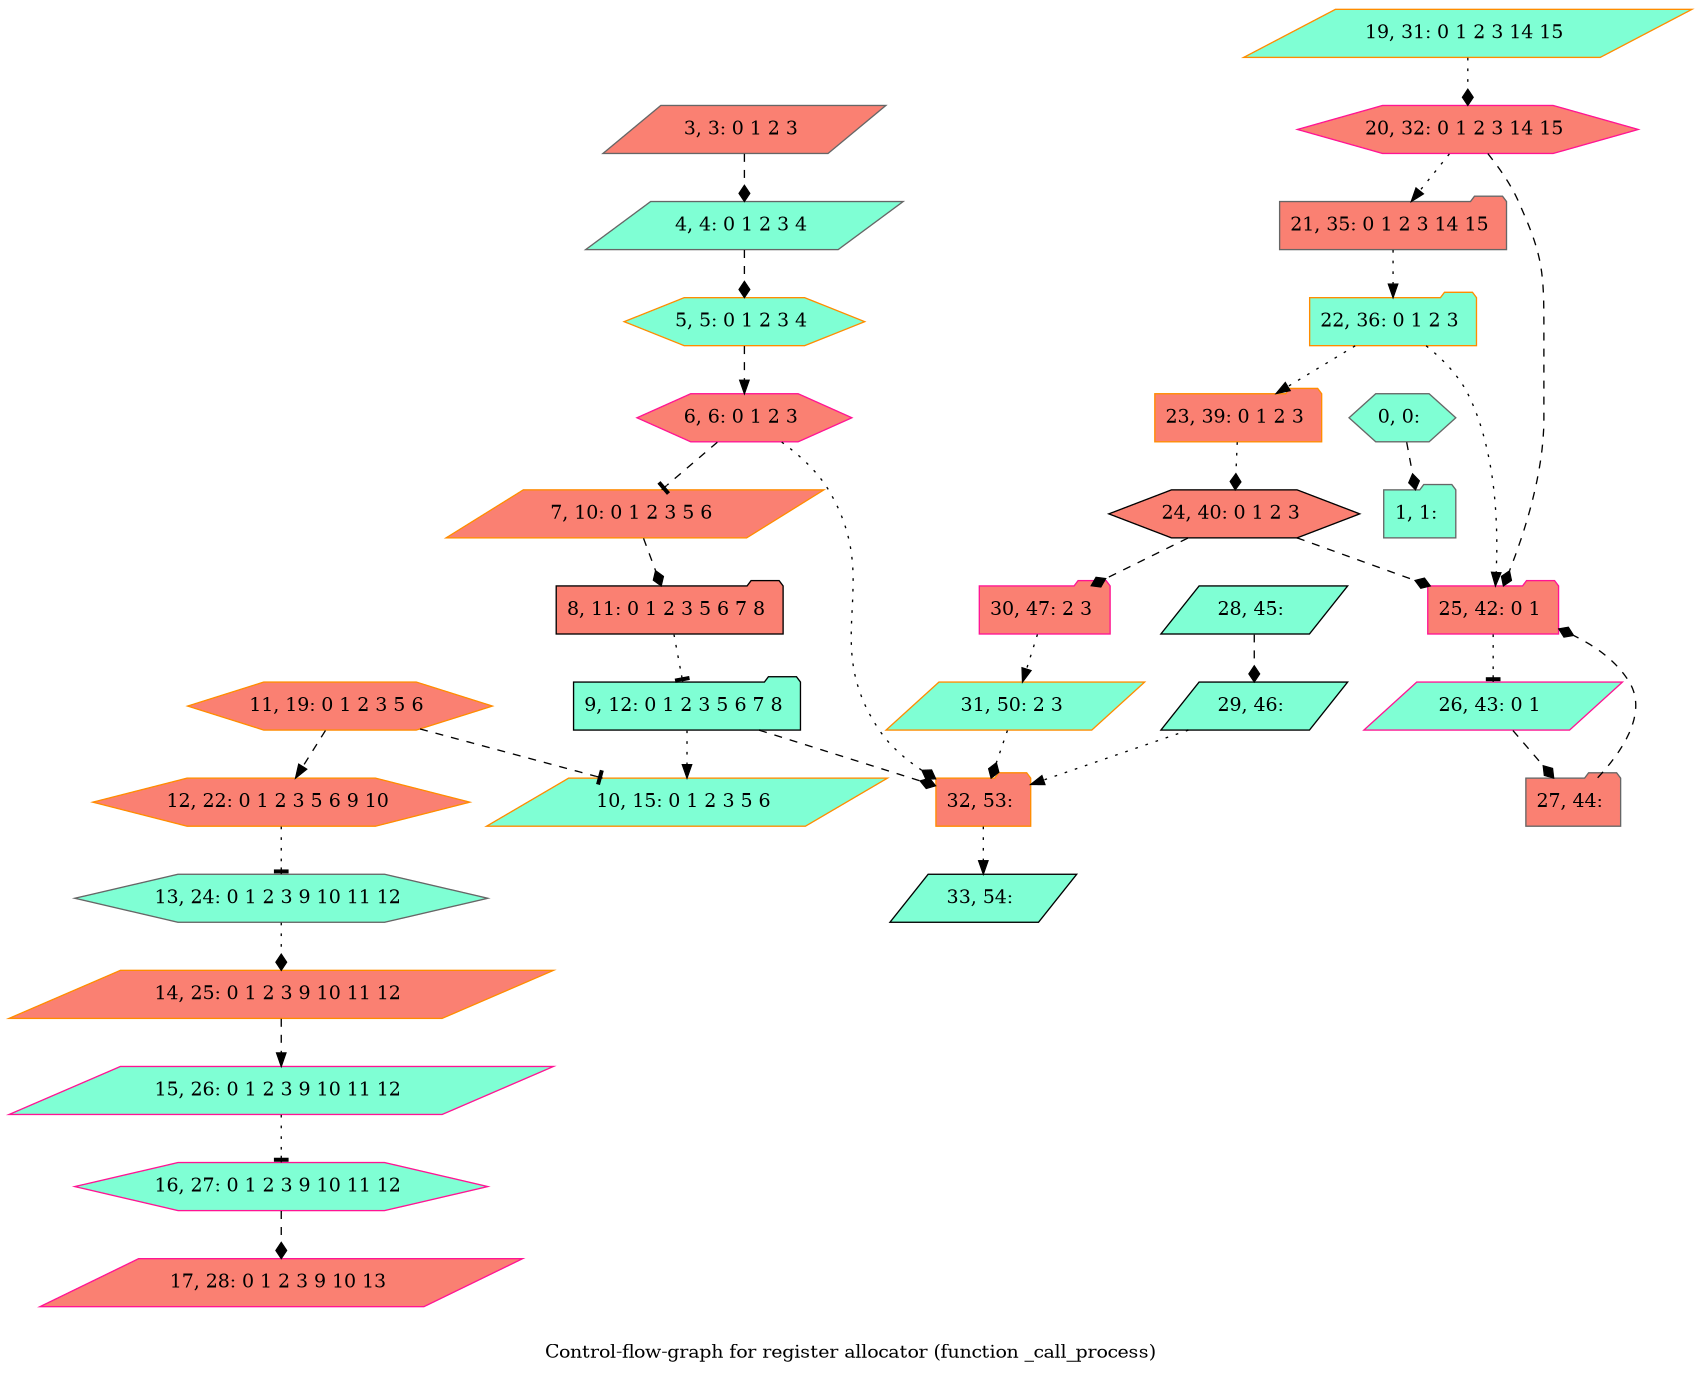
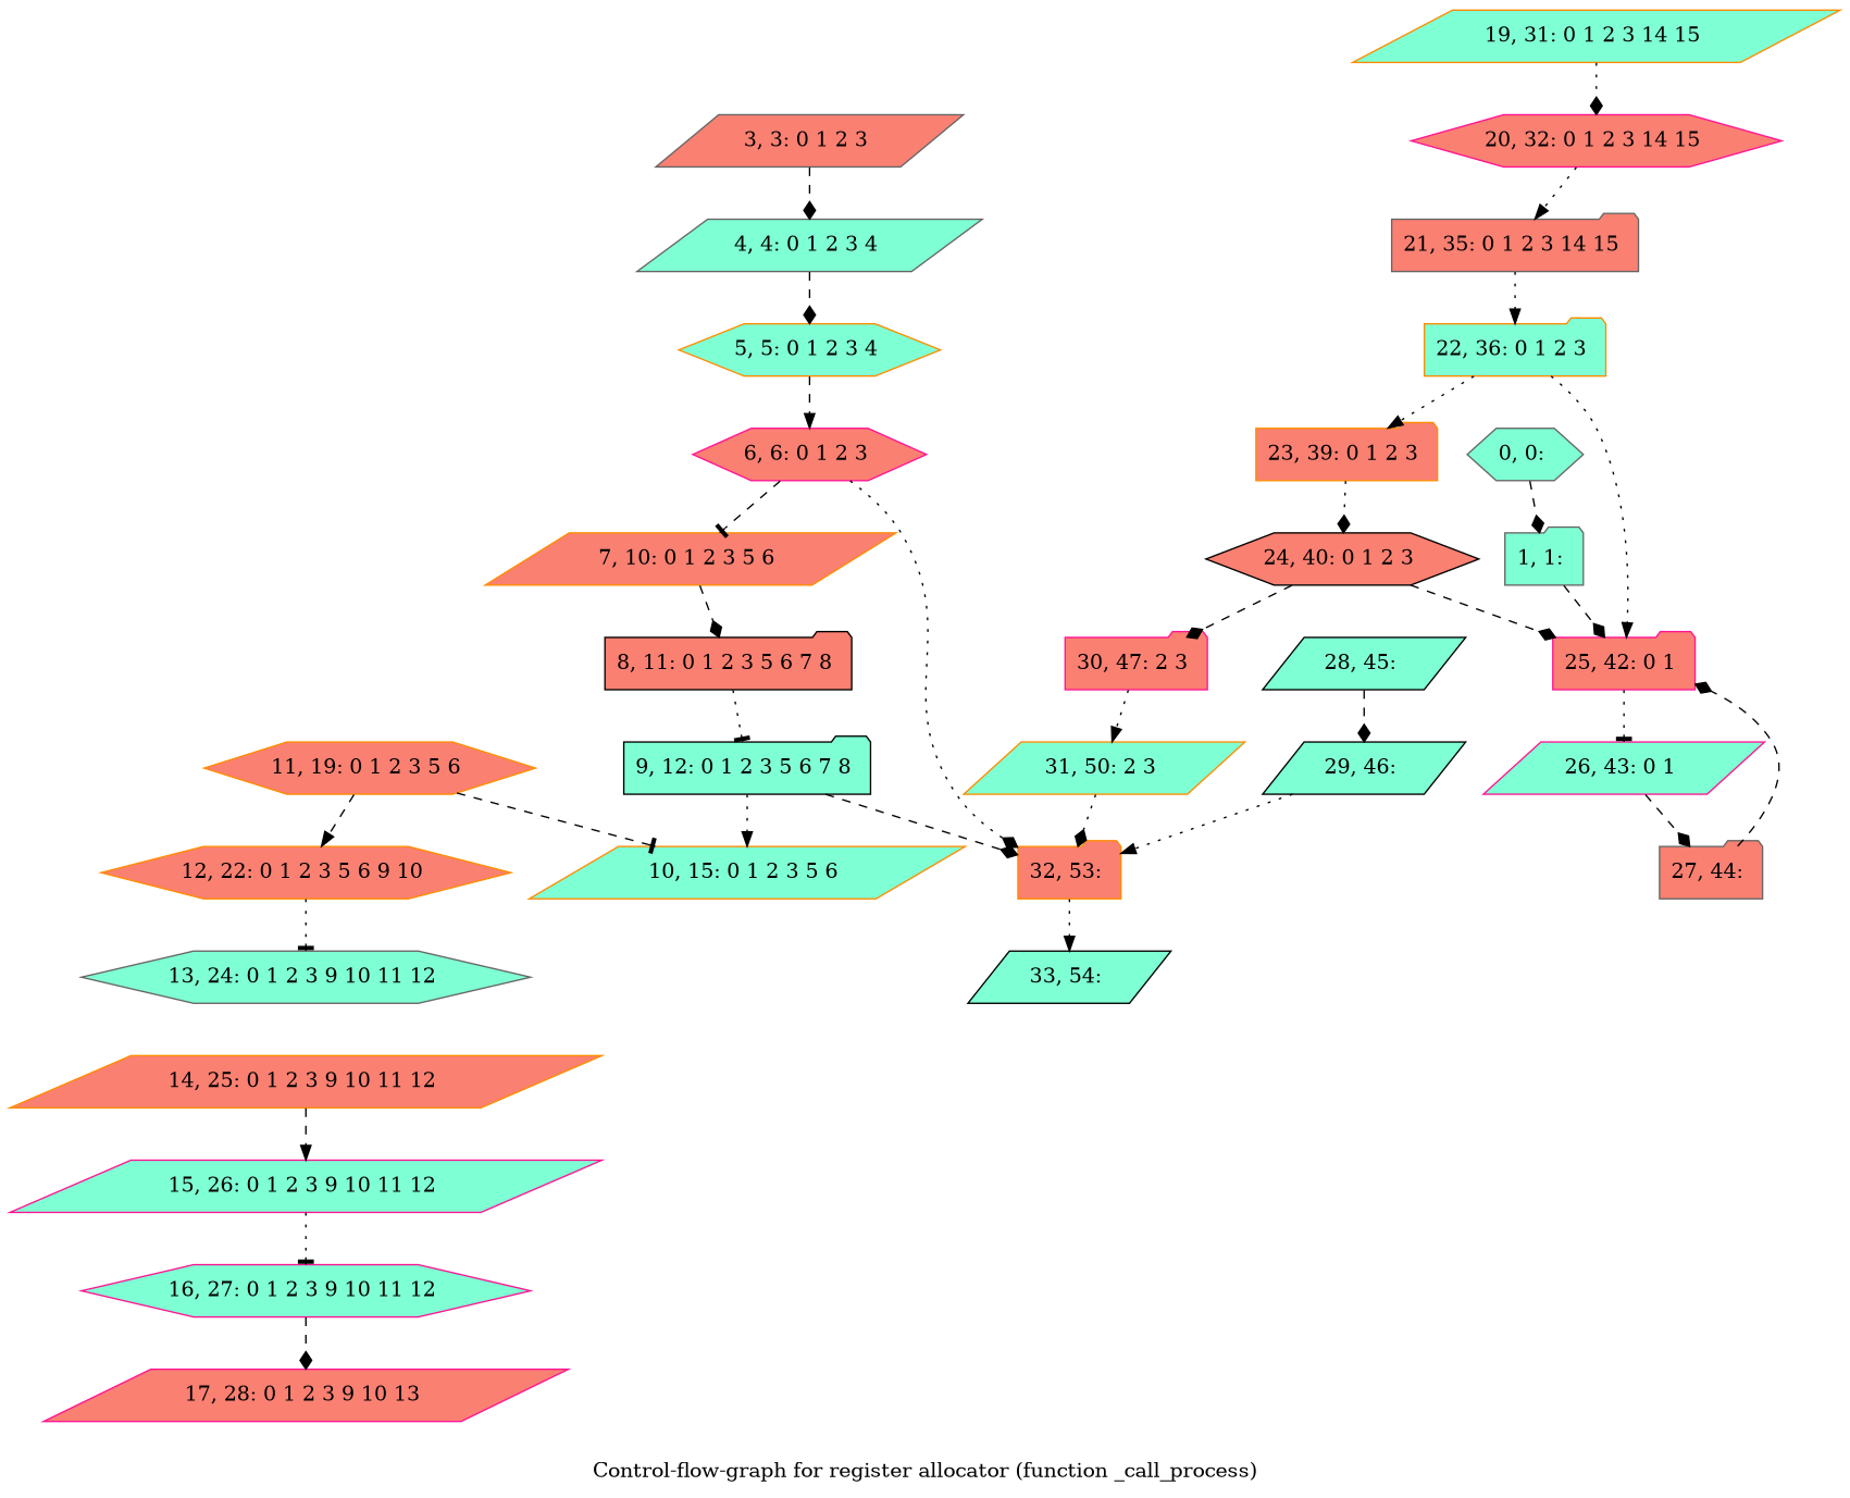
  digraph {
    label="Control-flow-graph for register allocator (function _call_process)"
    node [color=darkorange fillcolor=aquamarine shape=parallelogram style=filled]
    edge [arrowhead=diamond style=dashed]
    n1 [color=gray40 label="0, 0: " shape=hexagon]
    n2 [color=gray40 label="1, 1: " shape=folder]
    n3 [color=gray40 fillcolor=salmon label="3, 3: 0 1 2 3 "]
    n4 [color=gray40 label="4, 4: 0 1 2 3 4 "]
    n5 [label="5, 5: 0 1 2 3 4 " shape=hexagon]
    n6 [color=deeppink fillcolor=salmon label="6, 6: 0 1 2 3 " shape=hexagon]
    n7 [fillcolor=salmon label="7, 10: 0 1 2 3 5 6 "]
    n8 [fillcolor=salmon label="32, 53: " shape=folder]
    n9 [color=black fillcolor=salmon label="8, 11: 0 1 2 3 5 6 7 8 " shape=folder]
    n10 [color=black label="33, 54: "]
    n11 [color=black label="9, 12: 0 1 2 3 5 6 7 8 " shape=folder]
    n12 [label="10, 15: 0 1 2 3 5 6 "]
    n13 [fillcolor=salmon label="11, 19: 0 1 2 3 5 6 " shape=hexagon]
    n14 [fillcolor=salmon label="12, 22: 0 1 2 3 5 6 9 10 " shape=hexagon]
    n15 [color=gray40 label="13, 24: 0 1 2 3 9 10 11 12 " shape=hexagon]
    n16 [fillcolor=salmon label="14, 25: 0 1 2 3 9 10 11 12 "]
    n17 [color=deeppink label="15, 26: 0 1 2 3 9 10 11 12 "]
    n18 [color=deeppink label="16, 27: 0 1 2 3 9 10 11 12 " shape=hexagon]
    n19 [color=deeppink fillcolor=salmon label="17, 28: 0 1 2 3 9 10 13 "]
    n20 [label="19, 31: 0 1 2 3 14 15 "]
    n21 [color=deeppink fillcolor=salmon label="20, 32: 0 1 2 3 14 15 " shape=hexagon]
    n22 [color=gray40 fillcolor=salmon label="21, 35: 0 1 2 3 14 15 " shape=folder]
    n23 [color=deeppink fillcolor=salmon label="25, 42: 0 1 " shape=folder]
    n24 [label="22, 36: 0 1 2 3 " shape=folder]
    n25 [color=deeppink label="26, 43: 0 1 "]
    n26 [fillcolor=salmon label="23, 39: 0 1 2 3 " shape=folder]
    n27 [color=black fillcolor=salmon label="24, 40: 0 1 2 3 " shape=hexagon]
    n28 [color=deeppink fillcolor=salmon label="30, 47: 2 3 " shape=folder]
    n29 [label="31, 50: 2 3 "]
    n30 [color=gray40 fillcolor=salmon label="27, 44: " shape=folder]
    n31 [color=black label="28, 45: "]
    n32 [color=black label="29, 46: "]
    n1 -> n2
    n3 -> n4
    n4 -> n5
    n5 -> n6 [arrowhead=normal]
    n6 -> n7 [arrowhead=tee]
    n6 -> n8 [style=dotted]
    n7 -> n9
    n8 -> n10 [arrowhead=normal style=dotted]
    n9 -> n11 [arrowhead=tee style=dotted]
    n11 -> n8
    n11 -> n12 [arrowhead=normal style=dotted]
    n13 -> n12 [arrowhead=tee]
    n13 -> n14 [arrowhead=normal]
    n14 -> n15 [arrowhead=tee style=dotted]
-   n15 -> n16 [style=dotted]
    n16 -> n17 [arrowhead=normal]
    n17 -> n18 [arrowhead=tee style=dotted]
    n18 -> n19
    n20 -> n21 [style=dotted]
    n21 -> n22 [arrowhead=normal style=dotted]
-   n21 -> n23
+   n2 -> n23
    n22 -> n24 [arrowhead=normal style=dotted]
    n23 -> n25 [arrowhead=tee style=dotted]
    n24 -> n23 [arrowhead=normal style=dotted]
    n24 -> n26 [arrowhead=normal style=dotted]
    n25 -> n30
    n26 -> n27 [style=dotted]
    n27 -> n23
    n27 -> n28
    n28 -> n29 [arrowhead=normal style=dotted]
    n29 -> n8 [style=dotted]
    n30 -> n23
    n31 -> n32
    n32 -> n8 [arrowhead=normal style=dotted]
  }
